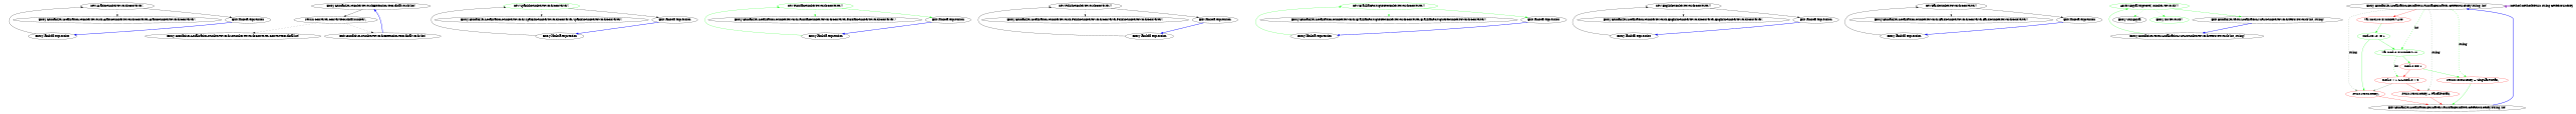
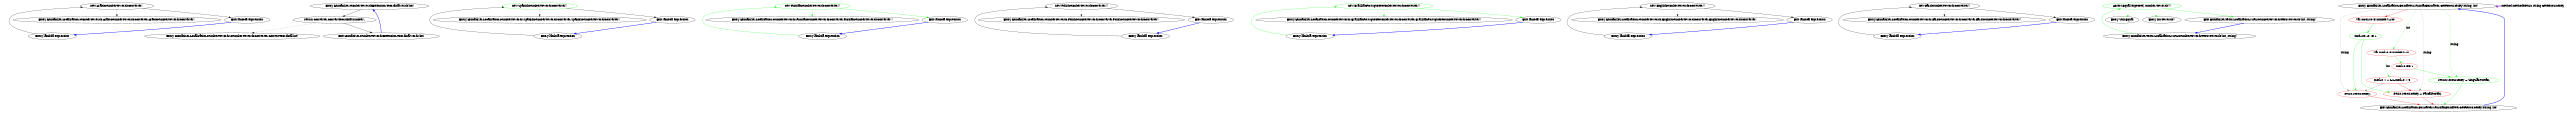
  digraph {
    node [cluster="lambda expression" file="NumberToWordsExtension.cs" span="19-19"]
    edge [style=solid color=green]
    n1 [cluster="Humanizer.Localisation.NumberToWords.ArabicNumberToWordsConverter.ArabicNumberToWordsConverter()" label="Entry Humanizer.Localisation.NumberToWords.ArabicNumberToWordsConverter.ArabicNumberToWordsConverter()" span="4-4"]
    n2 [cluster="Humanizer.NumberToWordsExtension.ToOrdinalWords(int)" label="Entry Humanizer.NumberToWordsExtension.ToOrdinalWords(int)" span="37-37"]
    n3 [cluster="Humanizer.NumberToWordsExtension.ToOrdinalWords(int)" label="return Converter.ConvertToOrdinal(number);" span="39-39"]
    n4 [cluster="Humanizer.NumberToWordsExtension.ToOrdinalWords(int)" label="Exit Humanizer.NumberToWordsExtension.ToOrdinalWords(int)" span="37-37"]
    n5 [cluster="Humanizer.Localisation.NumberToWords.INumberToWordsConverter.ConvertToOrdinal(int)" label="Entry Humanizer.Localisation.NumberToWords.INumberToWordsConverter.ConvertToOrdinal(int)"]
    n6 [cluster="Humanizer.Localisation.NumberToWords.SpanishNumberToWordsConverter.SpanishNumberToWordsConverter()" label="Entry Humanizer.Localisation.NumberToWords.SpanishNumberToWordsConverter.SpanishNumberToWordsConverter()" span="5-5"]
    n7 [cluster="Humanizer.Localisation.NumberToWords.RussianNumberToWordsConverter.RussianNumberToWordsConverter()" label="Entry Humanizer.Localisation.NumberToWords.RussianNumberToWordsConverter.RussianNumberToWordsConverter()" span="4-4"]
    n8 [cluster="Humanizer.Localisation.NumberToWords.PolishNumberToWordsConverter.PolishNumberToWordsConverter()" label="Entry Humanizer.Localisation.NumberToWords.PolishNumberToWordsConverter.PolishNumberToWordsConverter()" span="6-6"]
    n9 [label="Entry lambda expression" span="20-20"]
    n10 [color=green community=0 label="new RussianNumberToWordsConverter()" span="20-20"]
    n11 [label="Exit lambda expression" span="20-20"]
    n12 [cluster="Humanizer.Localisation.NumberToWords.BrazilianPortugueseNumberToWordsConverter.BrazilianPortugueseNumberToWordsConverter()" label="Entry Humanizer.Localisation.NumberToWords.BrazilianPortugueseNumberToWordsConverter.BrazilianPortugueseNumberToWordsConverter()" span="5-5"]
    n13 [cluster="Humanizer.Localisation.NumberToWords.EnglishNumberToWordsConverter.EnglishNumberToWordsConverter()" label="Entry Humanizer.Localisation.NumberToWords.EnglishNumberToWordsConverter.EnglishNumberToWordsConverter()" span="5-5"]
    n14 [cluster="Humanizer.Localisation.NumberToWords.FarsiNumberToWordsConverter.FarsiNumberToWordsConverter()" label="Entry Humanizer.Localisation.NumberToWords.FarsiNumberToWordsConverter.FarsiNumberToWordsConverter()" span="5-5"]
    n15 [label="Entry lambda expression" span="14-14"]
    n16 [label="new EnglishNumberToWordsConverter()" span="14-14"]
    n17 [label="Exit lambda expression" span="14-14"]
    n18 [label="Entry lambda expression" span="15-15"]
    n19 [label="new ArabicNumberToWordsConverter()" span="15-15"]
    n20 [label="Exit lambda expression" span="15-15"]
    n21 [label="Entry lambda expression" span="16-16"]
    n22 [label="new FarsiNumberToWordsConverter()" span="16-16"]
    n23 [label="Exit lambda expression" span="16-16"]
    n24 [label="Entry lambda expression" span="17-17"]
    n25 [color=green label="new SpanishNumberToWordsConverter()" span="17-17"]
    n26 [label="Exit lambda expression" span="17-17"]
    n27 [label="Entry lambda expression" span="18-18"]
    n28 [label="new PolishNumberToWordsConverter()" span="18-18"]
    n29 [label="Exit lambda expression" span="18-18"]
    n30 [label="Entry lambda expression"]
    n31 [color=green community=0 label="new BrazilianPortugueseNumberToWordsConverter()"]
    n32 [label="Exit lambda expression"]
    n33 [cluster="Unk.Equal" file="NumberToWordsTests.cs" label="Entry Unk.Equal" span=""]
-   n34 [cluster="int.ToWords()" file="NumberToWordsTests.cs" label="Entry int.ToWords()" span="28-28" color=green]
+   n34 [cluster="int.ToWords()" file="NumberToWordsTests.cs" label="Entry int.ToWords()" span="28-28"]
    n35 [cluster="Humanizer.Tests.Localisation.ruRU.NumberToWordsTests.ToWords(int, string)" file="NumberToWordsTests.cs" label="Entry Humanizer.Tests.Localisation.ruRU.NumberToWordsTests.ToWords(int, string)" span="65-65"]
    n36 [cluster="Humanizer.Tests.Localisation.ruRU.NumberToWordsTests.ToWords(int, string)" color=green community=0 file="NumberToWordsTests.cs" label="Assert.Equal(expected, number.ToWords())" span="67-67"]
    n37 [cluster="Humanizer.Tests.Localisation.ruRU.NumberToWordsTests.ToWords(int, string)" file="NumberToWordsTests.cs" label="Exit Humanizer.Tests.Localisation.ruRU.NumberToWordsTests.ToWords(int, string)" span="65-65"]
    n38 [cluster="Humanizer.Localisation.Formatters.RussianFormatter.GetResourceKey(string, int)" file="RussianFormatter.cs" label="Entry Humanizer.Localisation.Formatters.RussianFormatter.GetResourceKey(string, int)" span="7-7"]
    n39 [cluster="Humanizer.Localisation.Formatters.RussianFormatter.GetResourceKey(string, int)" color=red community=0 file="RussianFormatter.cs" label="var mod100 = number%100" span="9-9"]
-   n40 [cluster="Humanizer.Localisation.Formatters.RussianFormatter.GetResourceKey(string, int)" color=green community=0 file="RussianFormatter.cs" label="var mod10 = number%10" span="12-12"]
-   n41 [cluster="Humanizer.Localisation.Formatters.RussianFormatter.GetResourceKey(string, int)" color=red community=0 file="RussianFormatter.cs" label="return resourceKey + SingularPostfix;" span="15-15"]
+   n40 [cluster="Humanizer.Localisation.Formatters.RussianFormatter.GetResourceKey(string, int)" color=red community=0 file="RussianFormatter.cs" label="var mod10 = number%10" span="12-12"]
+   n41 [cluster="Humanizer.Localisation.Formatters.RussianFormatter.GetResourceKey(string, int)" color=green community=0 file="RussianFormatter.cs" label="return resourceKey + SingularPostfix;" span="15-15"]
    n42 [cluster="Humanizer.Localisation.Formatters.RussianFormatter.GetResourceKey(string, int)" color=red community=0 file="RussianFormatter.cs" label="return resourceKey + PaucalPostfix;" span="18-18"]
    n43 [cluster="Humanizer.Localisation.Formatters.RussianFormatter.GetResourceKey(string, int)" color=red community=0 file="RussianFormatter.cs" label="return resourceKey;" span="21-21"]
    n44 [cluster="Humanizer.Localisation.Formatters.RussianFormatter.GetResourceKey(string, int)" color=green community=0 file="RussianFormatter.cs" label="mod100/10 != 1" span="10-10"]
    n45 [cluster="Humanizer.Localisation.Formatters.RussianFormatter.GetResourceKey(string, int)" color=red community=0 file="RussianFormatter.cs" label="mod10 == 1" span="14-14"]
    n46 [cluster="Humanizer.Localisation.Formatters.RussianFormatter.GetResourceKey(string, int)" color=red community=0 file="RussianFormatter.cs" label="mod10 > 1 && mod10 < 5" span="17-17"]
    n47 [cluster="Humanizer.Localisation.Formatters.RussianFormatter.GetResourceKey(string, int)" file="RussianFormatter.cs" label="Exit Humanizer.Localisation.Formatters.RussianFormatter.GetResourceKey(string, int)" span="7-7"]
    n2 -> n3 [color=""]
-   n3 -> n4 [style=dotted color=""]
+   n3 -> n4 [color=""]
    n3 -> n5 [style=dotted color=""]
    n4 -> n2 [color=blue style=bold]
    n9 -> n10
    n10 -> n7 [style=dotted]
    n10 -> n11
    n11 -> n9 [color=blue style=bold]
    n15 -> n16 [color=""]
    n16 -> n13 [style=dotted color=""]
    n16 -> n17 [color=""]
    n17 -> n15 [color=blue style=bold]
    n18 -> n19 [color=""]
    n19 -> n1 [style=dotted color=""]
    n19 -> n20 [color=""]
    n20 -> n18 [color=blue style=bold]
    n21 -> n22 [color=""]
    n22 -> n14 [style=dotted color=""]
    n22 -> n23 [color=""]
    n23 -> n21 [color=blue style=bold]
    n24 -> n25 [color=""]
    n25 -> n6 [style=dotted color=""]
    n25 -> n26 [color=""]
    n26 -> n24 [color=blue style=bold]
    n27 -> n28 [color=""]
    n28 -> n8 [style=dotted color=""]
    n28 -> n29 [color=""]
    n29 -> n27 [color=blue style=bold]
    n30 -> n31
    n31 -> n12 [style=dotted]
    n31 -> n32
    n32 -> n30 [color=blue style=bold]
    n35 -> n36
    n36 -> n33 [style=dotted]
    n36 -> n34 [style=dotted]
    n36 -> n37
    n37 -> n35 [color=blue style=bold]
    n38 -> n38 [color=darkorchid label="method methodReturn string GetResourceKey" style=bold]
    n38 -> n39 [color=red]
    n38 -> n40 [label=int style=dashed]
    n38 -> n41 [label=string style=dashed]
    n38 -> n42 [color=darkseagreen4 label=string style=dashed]
    n38 -> n43 [color=darkseagreen4 label=string style=dashed]
    n39 -> n44
    n40 -> n45
    n40 -> n46 [label=int style=dashed]
    n41 -> n47
    n42 -> n47 [color=red]
    n43 -> n47 [color=red]
-   n44 -> n40
+   n44 -> n42
    n44 -> n43
    n45 -> n41
-   n45 -> n46 [color=red]
    n46 -> n42 [color=red]
    n46 -> n43 [color=darkseagreen4]
    n47 -> n38 [color=blue style=bold]
  }
